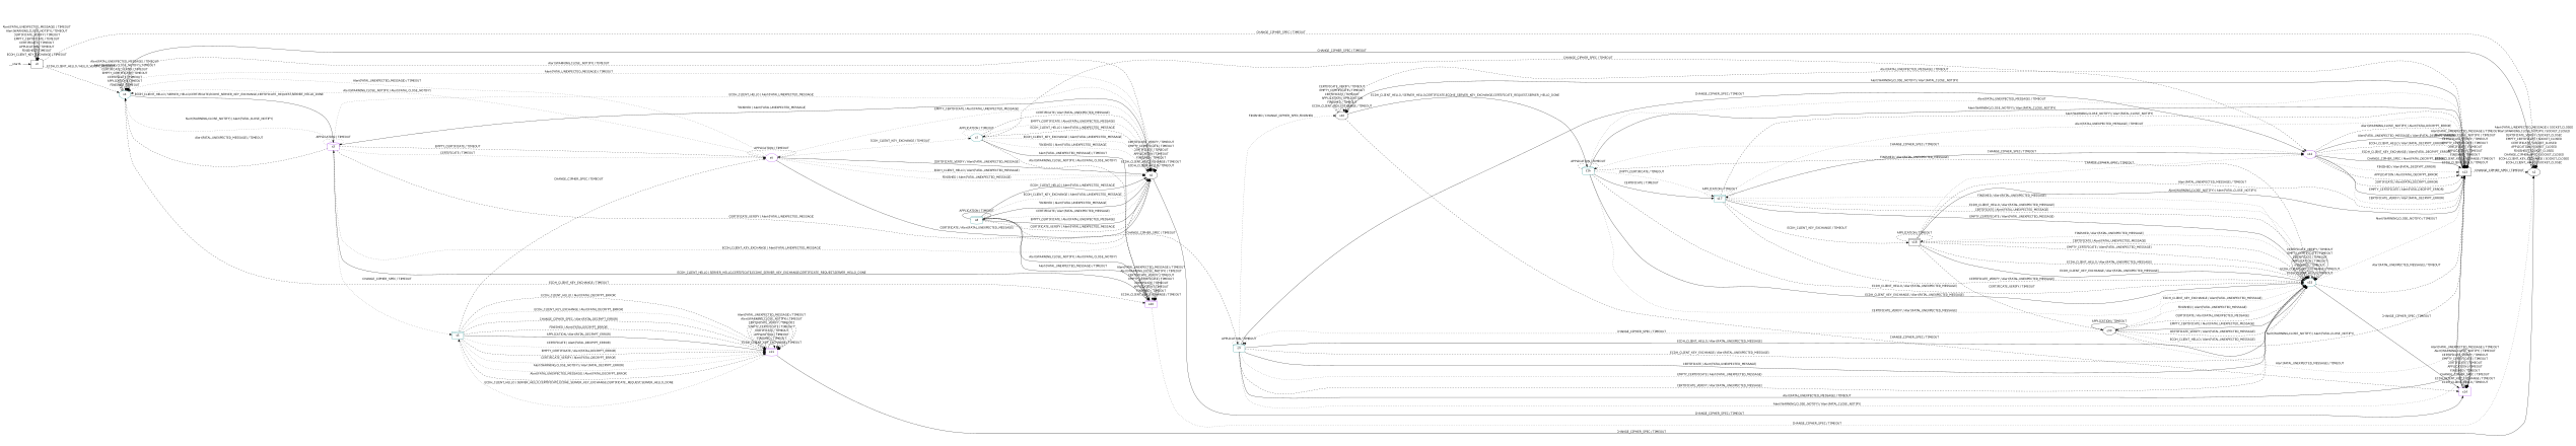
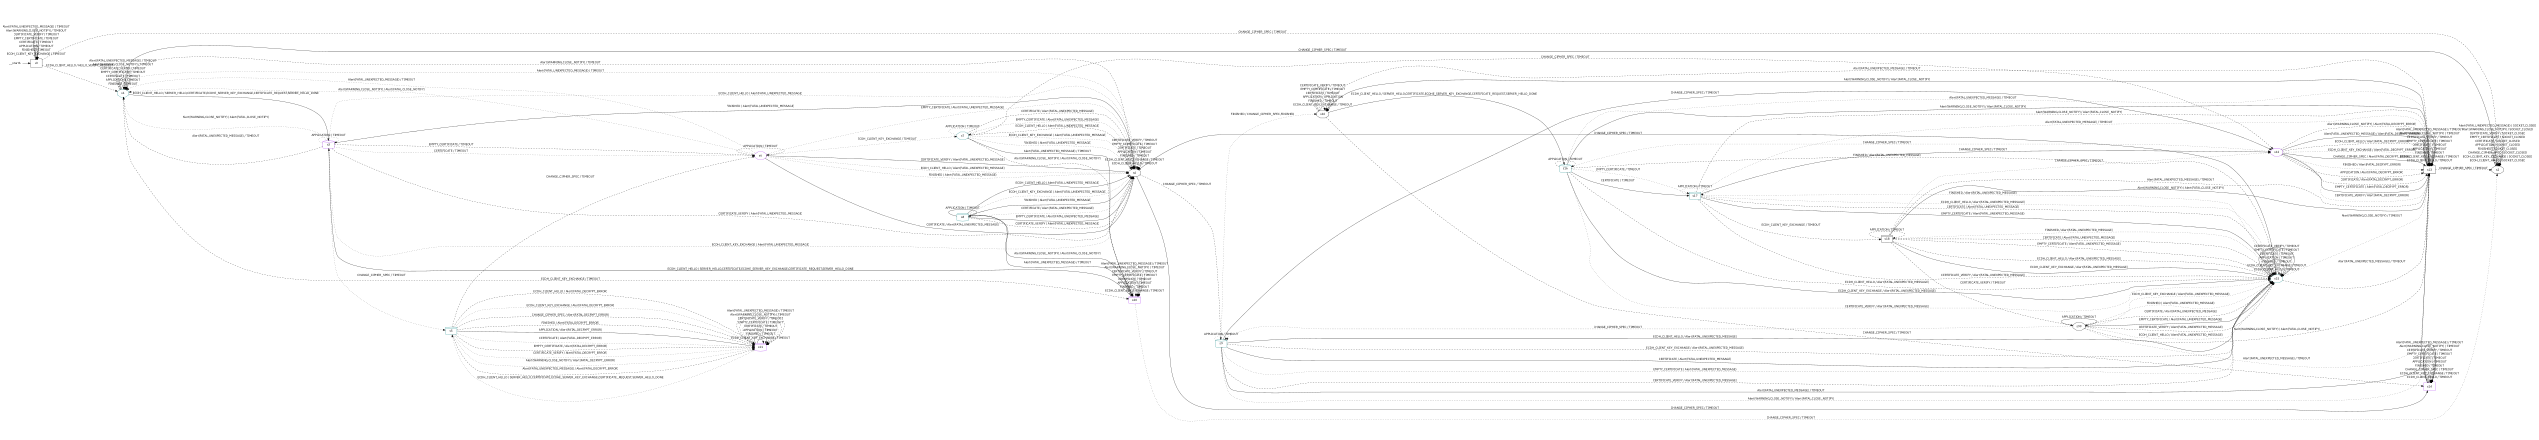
  digraph {
    fontname="IBM Plex Sans"
    rankdir=LR
    node [color=teal fontname="IBM Plex Sans" shape=octagon]
    edge [fontname="IBM Plex Sans" style=dashed]
    n1 [color=black label=s0 shape=folder]
    n2 [label=s1]
    n3 [color=black label=s2]
    n4 [color=purple label=s3 shape=cylinder]
    n5 [color=purple label=s20 shape=cylinder]
    n6 [color=black label=s4]
    n7 [label=s5 shape=cylinder]
    n8 [color=purple label=s6]
    n9 [color=purple label=s14 shape=folder]
    n10 [color=purple label=s11 shape=cylinder]
    n11 [label=s7]
    n12 [color=purple label=s12]
    n13 [label=s8 shape=cylinder]
    n14 [label=s9 shape=cylinder]
    n15 [color=black label=s13 shape=folder]
    n16 [color=black label=s10]
    n17 [label=s15]
    n18 [label=s16 shape=cylinder]
    n19 [label=s17 shape=cylinder]
    n20 [color=black label=s18 shape=cylinder]
    n21 [color=black label=s99]
    n22 [label=__start6 shape=none]
    n1 -> n1 [label="ECDH_CLIENT_KEY_EXCHANGE / TIMEOUT" style=solid]
    n1 -> n1 [label="FINISHED / TIMEOUT" style=dotted]
    n1 -> n1 [label="APPLICATION / TIMEOUT" style=solid]
    n1 -> n1 [label="CERTIFICATE / TIMEOUT"]
    n1 -> n1 [label="EMPTY_CERTIFICATE / TIMEOUT" style=dotted]
    n1 -> n1 [label="CERTIFICATE_VERIFY / TIMEOUT" style=dotted]
    n1 -> n1 [label="Alert(WARNING,CLOSE_NOTIFY) / TIMEOUT" style=dotted]
    n1 -> n1 [label="Alert(FATAL,UNEXPECTED_MESSAGE) / TIMEOUT" style=solid]
    n1 -> n2 [label="ECDH_CLIENT_HELLO / HELLO_VERIFY_REQUEST"]
    n1 -> n3 [label="CHANGE_CIPHER_SPEC / TIMEOUT"]
    n2 -> n2 [label="FINISHED / TIMEOUT" style=solid]
    n2 -> n2 [label="APPLICATION / TIMEOUT" style=solid]
    n2 -> n2 [label="CERTIFICATE / TIMEOUT" style=solid]
    n2 -> n2 [label="EMPTY_CERTIFICATE / TIMEOUT"]
    n2 -> n2 [label="CERTIFICATE_VERIFY / TIMEOUT"]
    n2 -> n2 [label="Alert(WARNING,CLOSE_NOTIFY) / TIMEOUT"]
    n2 -> n2 [label="Alert(FATAL,UNEXPECTED_MESSAGE) / TIMEOUT" style=dotted]
    n2 -> n3 [label="CHANGE_CIPHER_SPEC / TIMEOUT" style=solid]
    n2 -> n4 [label="ECDH_CLIENT_HELLO / SERVER_HELLO,CERTIFICATE,ECDHE_SERVER_KEY_EXCHANGE,CERTIFICATE_REQUEST,SERVER_HELLO_DONE" style=solid]
    n2 -> n5 [label="ECDH_CLIENT_KEY_EXCHANGE / TIMEOUT"]
    n3 -> n3 [label="ECDH_CLIENT_HELLO / SOCKET_CLOSED" style=solid]
    n3 -> n3 [label="ECDH_CLIENT_KEY_EXCHANGE / SOCKET_CLOSED" style=solid]
    n3 -> n3 [label="CHANGE_CIPHER_SPEC / SOCKET_CLOSED" style=dotted]
    n3 -> n3 [label="FINISHED / SOCKET_CLOSED"]
    n3 -> n3 [label="APPLICATION / SOCKET_CLOSED"]
    n3 -> n3 [label="CERTIFICATE / SOCKET_CLOSED" style=dotted]
    n3 -> n3 [label="EMPTY_CERTIFICATE / SOCKET_CLOSED"]
    n3 -> n3 [label="CERTIFICATE_VERIFY / SOCKET_CLOSED"]
    n3 -> n3 [label="Alert(WARNING,CLOSE_NOTIFY) / SOCKET_CLOSED" style=dotted]
    n3 -> n3 [label="Alert(FATAL,UNEXPECTED_MESSAGE) / SOCKET_CLOSED"]
    n4 -> n2 [label="Alert(WARNING,CLOSE_NOTIFY) / Alert(FATAL,CLOSE_NOTIFY)" style=dotted]
    n4 -> n2 [label="Alert(FATAL,UNEXPECTED_MESSAGE) / TIMEOUT"]
    n4 -> n4 [label="APPLICATION / TIMEOUT" style=dotted]
    n4 -> n6 [label="ECDH_CLIENT_HELLO / Alert(FATAL,UNEXPECTED_MESSAGE)" style=dotted]
    n4 -> n6 [label="ECDH_CLIENT_KEY_EXCHANGE / Alert(FATAL,UNEXPECTED_MESSAGE)" style=dotted]
    n4 -> n6 [label="FINISHED / Alert(FATAL,UNEXPECTED_MESSAGE)" style=solid]
    n4 -> n6 [label="CERTIFICATE_VERIFY / Alert(FATAL,UNEXPECTED_MESSAGE)"]
    n4 -> n7 [label="CHANGE_CIPHER_SPEC / TIMEOUT" style=dotted]
    n4 -> n8 [label="CERTIFICATE / TIMEOUT" style=dotted]
    n4 -> n8 [label="EMPTY_CERTIFICATE / TIMEOUT"]
    n5 -> n3 [label="CHANGE_CIPHER_SPEC / TIMEOUT" style=dotted]
    n5 -> n4 [label="ECDH_CLIENT_HELLO / SERVER_HELLO,CERTIFICATE,ECDHE_SERVER_KEY_EXCHANGE,CERTIFICATE_REQUEST,SERVER_HELLO_DONE" style=solid]
    n5 -> n5 [label="ECDH_CLIENT_KEY_EXCHANGE / TIMEOUT"]
    n5 -> n5 [label="FINISHED / TIMEOUT" style=solid]
    n5 -> n5 [label="APPLICATION / TIMEOUT"]
    n5 -> n5 [label="CERTIFICATE / TIMEOUT" style=solid]
    n5 -> n5 [label="EMPTY_CERTIFICATE / TIMEOUT" style=dotted]
    n5 -> n5 [label="CERTIFICATE_VERIFY / TIMEOUT"]
    n5 -> n5 [label="Alert(WARNING,CLOSE_NOTIFY) / TIMEOUT" style=dotted]
    n5 -> n5 [label="Alert(FATAL,UNEXPECTED_MESSAGE) / TIMEOUT"]
    n6 -> n2 [label="Alert(WARNING,CLOSE_NOTIFY) / TIMEOUT"]
    n6 -> n2 [label="Alert(FATAL,UNEXPECTED_MESSAGE) / TIMEOUT" style=dotted]
    n6 -> n6 [label="ECDH_CLIENT_HELLO / TIMEOUT" style=solid]
    n6 -> n6 [label="ECDH_CLIENT_KEY_EXCHANGE / TIMEOUT"]
    n6 -> n6 [label="FINISHED / TIMEOUT"]
    n6 -> n6 [label="APPLICATION / TIMEOUT" style=dotted]
    n6 -> n6 [label="CERTIFICATE / TIMEOUT"]
    n6 -> n6 [label="EMPTY_CERTIFICATE / TIMEOUT" style=dotted]
    n6 -> n6 [label="CERTIFICATE_VERIFY / TIMEOUT"]
    n6 -> n9 [label="CHANGE_CIPHER_SPEC / TIMEOUT" style=solid]
    n7 -> n8 [label="CHANGE_CIPHER_SPEC / TIMEOUT"]
    n7 -> n10 [label="ECDH_CLIENT_HELLO / Alert(FATAL,DECRYPT_ERROR)"]
    n7 -> n10 [label="ECDH_CLIENT_KEY_EXCHANGE / Alert(FATAL,DECRYPT_ERROR)" style=dotted]
    n7 -> n10 [label="CHANGE_CIPHER_SPEC / Alert(FATAL,DECRYPT_ERROR)"]
    n7 -> n10 [label="FINISHED / Alert(FATAL,DECRYPT_ERROR)"]
    n7 -> n10 [label="APPLICATION / Alert(FATAL,DECRYPT_ERROR)" style=solid]
    n7 -> n10 [label="CERTIFICATE / Alert(FATAL,DECRYPT_ERROR)" style=dotted]
    n7 -> n10 [label="EMPTY_CERTIFICATE / Alert(FATAL,DECRYPT_ERROR)"]
    n7 -> n10 [label="CERTIFICATE_VERIFY / Alert(FATAL,DECRYPT_ERROR)" style=dotted]
    n7 -> n10 [label="Alert(WARNING,CLOSE_NOTIFY) / Alert(FATAL,DECRYPT_ERROR)" style=dotted]
    n7 -> n10 [label="Alert(FATAL,UNEXPECTED_MESSAGE) / Alert(FATAL,DECRYPT_ERROR)"]
    n8 -> n2 [label="Alert(WARNING,CLOSE_NOTIFY) / Alert(FATAL,CLOSE_NOTIFY)" style=dotted]
    n8 -> n2 [label="Alert(FATAL,UNEXPECTED_MESSAGE) / TIMEOUT" style=dotted]
    n8 -> n6 [label="ECDH_CLIENT_HELLO / Alert(FATAL,UNEXPECTED_MESSAGE)" style=dotted]
    n8 -> n6 [label="FINISHED / Alert(FATAL,UNEXPECTED_MESSAGE)" style=dotted]
    n8 -> n6 [label="CERTIFICATE / Alert(FATAL,UNEXPECTED_MESSAGE)" style=solid]
    n8 -> n6 [label="EMPTY_CERTIFICATE / Alert(FATAL,UNEXPECTED_MESSAGE)" style=dotted]
    n8 -> n6 [label="CERTIFICATE_VERIFY / Alert(FATAL,UNEXPECTED_MESSAGE)" style=solid]
    n8 -> n8 [label="APPLICATION / TIMEOUT"]
    n8 -> n11 [label="ECDH_CLIENT_KEY_EXCHANGE / TIMEOUT" style=dotted]
    n9 -> n9 [label="ECDH_CLIENT_HELLO / TIMEOUT"]
    n9 -> n9 [label="ECDH_CLIENT_KEY_EXCHANGE / TIMEOUT" style=solid]
    n9 -> n9 [label="CHANGE_CIPHER_SPEC / TIMEOUT"]
    n9 -> n9 [label="FINISHED / TIMEOUT" style=dotted]
    n9 -> n9 [label="APPLICATION / TIMEOUT" style=dotted]
    n9 -> n9 [label="CERTIFICATE / TIMEOUT" style=dotted]
    n9 -> n9 [label="EMPTY_CERTIFICATE / TIMEOUT"]
    n9 -> n9 [label="CERTIFICATE_VERIFY / TIMEOUT" style=dotted]
    n9 -> n9 [label="Alert(WARNING,CLOSE_NOTIFY) / TIMEOUT" style=solid]
    n9 -> n9 [label="Alert(FATAL,UNEXPECTED_MESSAGE) / TIMEOUT" style=solid]
-   n10 -> n3 [label="CHANGE_CIPHER_SPEC / TIMEOUT" style=solid]
    n10 -> n7 [label="ECDH_CLIENT_HELLO / SERVER_HELLO,CERTIFICATE,ECDHE_SERVER_KEY_EXCHANGE,CERTIFICATE_REQUEST,SERVER_HELLO_DONE" style=dotted]
    n10 -> n10 [label="ECDH_CLIENT_KEY_EXCHANGE / TIMEOUT" style=solid]
    n10 -> n10 [label="FINISHED / TIMEOUT" style=solid]
    n10 -> n10 [label="APPLICATION / TIMEOUT"]
    n10 -> n10 [label="CERTIFICATE / TIMEOUT"]
    n10 -> n10 [label="EMPTY_CERTIFICATE / TIMEOUT" style=dotted]
    n10 -> n10 [label="CERTIFICATE_VERIFY / TIMEOUT" style=dotted]
    n10 -> n10 [label="Alert(WARNING,CLOSE_NOTIFY) / TIMEOUT"]
    n10 -> n10 [label="Alert(FATAL,UNEXPECTED_MESSAGE) / TIMEOUT"]
    n11 -> n5 [label="Alert(WARNING,CLOSE_NOTIFY) / Alert(FATAL,CLOSE_NOTIFY)"]
    n11 -> n5 [label="Alert(FATAL,UNEXPECTED_MESSAGE) / TIMEOUT" style=solid]
    n11 -> n6 [label="ECDH_CLIENT_HELLO / Alert(FATAL,UNEXPECTED_MESSAGE)"]
    n11 -> n6 [label="ECDH_CLIENT_KEY_EXCHANGE / Alert(FATAL,UNEXPECTED_MESSAGE)" style=dotted]
    n11 -> n6 [label="FINISHED / Alert(FATAL,UNEXPECTED_MESSAGE)" style=dotted]
    n11 -> n6 [label="CERTIFICATE / Alert(FATAL,UNEXPECTED_MESSAGE)"]
    n11 -> n6 [label="EMPTY_CERTIFICATE / Alert(FATAL,UNEXPECTED_MESSAGE)" style=dotted]
    n11 -> n11 [label="APPLICATION / TIMEOUT" style=dotted]
    n11 -> n12 [label="CHANGE_CIPHER_SPEC / TIMEOUT"]
    n12 -> n15 [label="ECDH_CLIENT_HELLO / Alert(FATAL,DECRYPT_ERROR)"]
    n12 -> n15 [label="ECDH_CLIENT_KEY_EXCHANGE / Alert(FATAL,DECRYPT_ERROR)" style=dotted]
    n12 -> n15 [label="CHANGE_CIPHER_SPEC / Alert(FATAL,DECRYPT_ERROR)" style=solid]
    n12 -> n15 [label="FINISHED / Alert(FATAL,DECRYPT_ERROR)" style=dotted]
    n12 -> n15 [label="APPLICATION / Alert(FATAL,DECRYPT_ERROR)"]
    n12 -> n15 [label="CERTIFICATE / Alert(FATAL,DECRYPT_ERROR)"]
    n12 -> n15 [label="EMPTY_CERTIFICATE / Alert(FATAL,DECRYPT_ERROR)" style=solid]
    n12 -> n15 [label="CERTIFICATE_VERIFY / Alert(FATAL,DECRYPT_ERROR)" style=dotted]
    n12 -> n15 [label="Alert(WARNING,CLOSE_NOTIFY) / Alert(FATAL,DECRYPT_ERROR)"]
    n12 -> n15 [label="Alert(FATAL,UNEXPECTED_MESSAGE) / Alert(FATAL,DECRYPT_ERROR)" style=solid]
    n13 -> n5 [label="Alert(WARNING,CLOSE_NOTIFY) / Alert(FATAL,CLOSE_NOTIFY)" style=solid]
    n13 -> n5 [label="Alert(FATAL,UNEXPECTED_MESSAGE) / TIMEOUT" style=solid]
    n13 -> n6 [label="ECDH_CLIENT_HELLO / Alert(FATAL,UNEXPECTED_MESSAGE)" style=solid]
    n13 -> n6 [label="ECDH_CLIENT_KEY_EXCHANGE / Alert(FATAL,UNEXPECTED_MESSAGE)" style=dotted]
    n13 -> n6 [label="FINISHED / Alert(FATAL,UNEXPECTED_MESSAGE)" style=solid]
    n13 -> n6 [label="CERTIFICATE / Alert(FATAL,UNEXPECTED_MESSAGE)" style=dotted]
    n13 -> n6 [label="EMPTY_CERTIFICATE / Alert(FATAL,UNEXPECTED_MESSAGE)" style=solid]
    n13 -> n6 [label="CERTIFICATE_VERIFY / Alert(FATAL,UNEXPECTED_MESSAGE)"]
    n13 -> n13 [label="APPLICATION / TIMEOUT" style=solid]
-   n13 -> n14 [label="CHANGE_CIPHER_SPEC / TIMEOUT"]
+   n6 -> n14 [label="CHANGE_CIPHER_SPEC / TIMEOUT"]
    n14 -> n12 [label="CHANGE_CIPHER_SPEC / TIMEOUT" style=solid]
    n14 -> n14 [label="APPLICATION / TIMEOUT" style=dotted]
    n14 -> n15 [label="Alert(WARNING,CLOSE_NOTIFY) / Alert(FATAL,CLOSE_NOTIFY)" style=dotted]
    n14 -> n15 [label="Alert(FATAL,UNEXPECTED_MESSAGE) / TIMEOUT" style=solid]
    n14 -> n16 [label="FINISHED / CHANGE_CIPHER_SPEC,FINISHED" style=dotted]
    n14 -> n17 [label="ECDH_CLIENT_HELLO / Alert(FATAL,UNEXPECTED_MESSAGE)" style=solid]
    n14 -> n17 [label="ECDH_CLIENT_KEY_EXCHANGE / Alert(FATAL,UNEXPECTED_MESSAGE)"]
    n14 -> n17 [label="CERTIFICATE / Alert(FATAL,UNEXPECTED_MESSAGE)" style=solid]
    n14 -> n17 [label="EMPTY_CERTIFICATE / Alert(FATAL,UNEXPECTED_MESSAGE)" style=dotted]
    n14 -> n17 [label="CERTIFICATE_VERIFY / Alert(FATAL,UNEXPECTED_MESSAGE)"]
    n15 -> n3 [label="CHANGE_CIPHER_SPEC / TIMEOUT"]
    n15 -> n15 [label="ECDH_CLIENT_HELLO / TIMEOUT" style=solid]
    n15 -> n15 [label="ECDH_CLIENT_KEY_EXCHANGE / TIMEOUT" style=solid]
    n15 -> n15 [label="FINISHED / TIMEOUT" style=solid]
    n15 -> n15 [label="APPLICATION / TIMEOUT" style=solid]
    n15 -> n15 [label="CERTIFICATE / TIMEOUT" style=solid]
    n15 -> n15 [label="EMPTY_CERTIFICATE / TIMEOUT"]
    n15 -> n15 [label="CERTIFICATE_VERIFY / TIMEOUT" style=solid]
    n15 -> n15 [label="Alert(WARNING,CLOSE_NOTIFY) / TIMEOUT" style=solid]
    n15 -> n15 [label="Alert(FATAL,UNEXPECTED_MESSAGE) / TIMEOUT"]
    n16 -> n9 [label="CHANGE_CIPHER_SPEC / TIMEOUT"]
    n16 -> n15 [label="Alert(WARNING,CLOSE_NOTIFY) / Alert(FATAL,CLOSE_NOTIFY)" style=solid]
    n16 -> n15 [label="Alert(FATAL,UNEXPECTED_MESSAGE) / TIMEOUT"]
    n16 -> n16 [label="ECDH_CLIENT_KEY_EXCHANGE / TIMEOUT" style=solid]
    n16 -> n16 [label="FINISHED / TIMEOUT"]
    n16 -> n16 [label="APPLICATION / APPLICATION"]
    n16 -> n16 [label="CERTIFICATE / TIMEOUT"]
    n16 -> n16 [label="EMPTY_CERTIFICATE / TIMEOUT" style=dotted]
    n16 -> n16 [label="CERTIFICATE_VERIFY / TIMEOUT"]
    n16 -> n18 [label="ECDH_CLIENT_HELLO / SERVER_HELLO,CERTIFICATE,ECDHE_SERVER_KEY_EXCHANGE,CERTIFICATE_REQUEST,SERVER_HELLO_DONE" style=solid]
-   n17 -> n9 [label="CHANGE_CIPHER_SPEC / TIMEOUT" style=solid]
+   n17 -> n6 [label="CHANGE_CIPHER_SPEC / TIMEOUT" style=solid]
    n17 -> n15 [label="Alert(WARNING,CLOSE_NOTIFY) / TIMEOUT" style=dotted]
    n17 -> n15 [label="Alert(FATAL,UNEXPECTED_MESSAGE) / TIMEOUT"]
    n17 -> n17 [label="ECDH_CLIENT_HELLO / TIMEOUT" style=solid]
    n17 -> n17 [label="ECDH_CLIENT_KEY_EXCHANGE / TIMEOUT" style=solid]
    n17 -> n17 [label="FINISHED / TIMEOUT" style=solid]
    n17 -> n17 [label="APPLICATION / TIMEOUT" style=solid]
    n17 -> n17 [label="CERTIFICATE / TIMEOUT" style=dotted]
    n17 -> n17 [label="EMPTY_CERTIFICATE / TIMEOUT"]
    n17 -> n17 [label="CERTIFICATE_VERIFY / TIMEOUT" style=solid]
    n18 -> n12 [label="CHANGE_CIPHER_SPEC / TIMEOUT" style=dotted]
    n18 -> n15 [label="Alert(WARNING,CLOSE_NOTIFY) / Alert(FATAL,CLOSE_NOTIFY)" style=solid]
    n18 -> n15 [label="Alert(FATAL,UNEXPECTED_MESSAGE) / TIMEOUT" style=dotted]
    n18 -> n17 [label="ECDH_CLIENT_HELLO / Alert(FATAL,UNEXPECTED_MESSAGE)"]
    n18 -> n17 [label="ECDH_CLIENT_KEY_EXCHANGE / Alert(FATAL,UNEXPECTED_MESSAGE)" style=solid]
    n18 -> n17 [label="FINISHED / Alert(FATAL,UNEXPECTED_MESSAGE)"]
    n18 -> n17 [label="CERTIFICATE_VERIFY / Alert(FATAL,UNEXPECTED_MESSAGE)" style=dotted]
    n18 -> n18 [label="APPLICATION / TIMEOUT"]
    n18 -> n19 [label="CERTIFICATE / TIMEOUT" style=solid]
    n18 -> n19 [label="EMPTY_CERTIFICATE / TIMEOUT" style=dotted]
    n19 -> n12 [label="CHANGE_CIPHER_SPEC / TIMEOUT" style=solid]
    n19 -> n15 [label="Alert(WARNING,CLOSE_NOTIFY) / Alert(FATAL,CLOSE_NOTIFY)"]
    n19 -> n15 [label="Alert(FATAL,UNEXPECTED_MESSAGE) / TIMEOUT" style=dotted]
    n19 -> n17 [label="ECDH_CLIENT_HELLO / Alert(FATAL,UNEXPECTED_MESSAGE)" style=dotted]
    n19 -> n17 [label="FINISHED / Alert(FATAL,UNEXPECTED_MESSAGE)" style=dotted]
    n19 -> n17 [label="CERTIFICATE / Alert(FATAL,UNEXPECTED_MESSAGE)"]
    n19 -> n17 [label="EMPTY_CERTIFICATE / Alert(FATAL,UNEXPECTED_MESSAGE)" style=solid]
    n19 -> n17 [label="CERTIFICATE_VERIFY / Alert(FATAL,UNEXPECTED_MESSAGE)"]
    n19 -> n19 [label="APPLICATION / TIMEOUT" style=dotted]
    n19 -> n20 [label="ECDH_CLIENT_KEY_EXCHANGE / TIMEOUT"]
    n20 -> n12 [label="CHANGE_CIPHER_SPEC / TIMEOUT" style=dotted]
    n20 -> n15 [label="Alert(WARNING,CLOSE_NOTIFY) / Alert(FATAL,CLOSE_NOTIFY)" style=solid]
    n20 -> n15 [label="Alert(FATAL,UNEXPECTED_MESSAGE) / TIMEOUT"]
    n20 -> n17 [label="ECDH_CLIENT_HELLO / Alert(FATAL,UNEXPECTED_MESSAGE)"]
    n20 -> n17 [label="ECDH_CLIENT_KEY_EXCHANGE / Alert(FATAL,UNEXPECTED_MESSAGE)" style=solid]
    n20 -> n17 [label="FINISHED / Alert(FATAL,UNEXPECTED_MESSAGE)" style=dotted]
    n20 -> n17 [label="CERTIFICATE / Alert(FATAL,UNEXPECTED_MESSAGE)"]
    n20 -> n17 [label="EMPTY_CERTIFICATE / Alert(FATAL,UNEXPECTED_MESSAGE)"]
    n20 -> n20 [label="APPLICATION / TIMEOUT"]
    n20 -> n21 [label="CERTIFICATE_VERIFY / TIMEOUT"]
    n21 -> n14 [label="CHANGE_CIPHER_SPEC / TIMEOUT" style=dotted]
    n21 -> n15 [label="Alert(WARNING,CLOSE_NOTIFY) / Alert(FATAL,CLOSE_NOTIFY)"]
    n21 -> n15 [label="Alert(FATAL,UNEXPECTED_MESSAGE) / TIMEOUT" style=dotted]
    n21 -> n17 [label="ECDH_CLIENT_HELLO / Alert(FATAL,UNEXPECTED_MESSAGE)" style=dotted]
    n21 -> n17 [label="ECDH_CLIENT_KEY_EXCHANGE / Alert(FATAL,UNEXPECTED_MESSAGE)" style=dotted]
    n21 -> n17 [label="FINISHED / Alert(FATAL,UNEXPECTED_MESSAGE)" style=dotted]
    n21 -> n17 [label="CERTIFICATE / Alert(FATAL,UNEXPECTED_MESSAGE)"]
    n21 -> n17 [label="EMPTY_CERTIFICATE / Alert(FATAL,UNEXPECTED_MESSAGE)" style=solid]
    n21 -> n17 [label="CERTIFICATE_VERIFY / Alert(FATAL,UNEXPECTED_MESSAGE)"]
    n21 -> n21 [label="APPLICATION / TIMEOUT" style=solid]
    n22 -> n1 [style=solid]
  }
